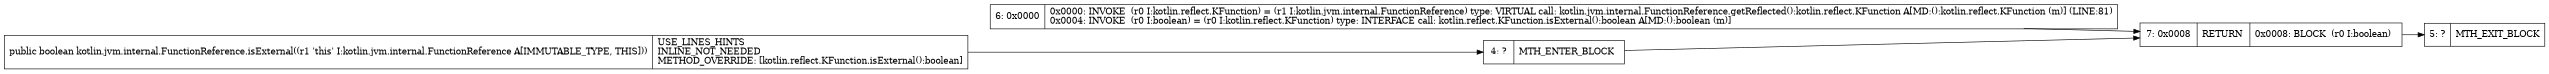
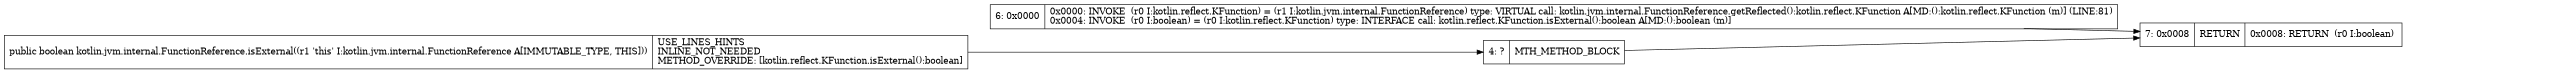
  digraph {
    rankdir=LR
    node [shape=record]
-   n1 [label="{4\:\ ?|MTH_ENTER_BLOCK\l}"]
-   n2 [label="{7\:\ 0x0008|RETURN\l|0x0008: BLOCK  (r0 I:boolean) \l}"]
+   n1 [label="{4\:\ ?|MTH_METHOD_BLOCK\l}"]
+   n2 [label="{7\:\ 0x0008|RETURN\l|0x0008: RETURN  (r0 I:boolean) \l}"]
    n3 [label="{6\:\ 0x0000|0x0000: INVOKE  (r0 I:kotlin.reflect.KFunction) = (r1 I:kotlin.jvm.internal.FunctionReference) type: VIRTUAL call: kotlin.jvm.internal.FunctionReference.getReflected():kotlin.reflect.KFunction A[MD:():kotlin.reflect.KFunction (m)] (LINE:81)\l0x0004: INVOKE  (r0 I:boolean) = (r0 I:kotlin.reflect.KFunction) type: INTERFACE call: kotlin.reflect.KFunction.isExternal():boolean A[MD:():boolean (m)]\l}"]
-   n4 [label="{5\:\ ?|MTH_EXIT_BLOCK\l}"]
    n5 [label="{public boolean kotlin.jvm.internal.FunctionReference.isExternal((r1 'this' I:kotlin.jvm.internal.FunctionReference A[IMMUTABLE_TYPE, THIS]))  | USE_LINES_HINTS\lINLINE_NOT_NEEDED\lMETHOD_OVERRIDE: [kotlin.reflect.KFunction.isExternal():boolean]\l}"]
    n1 -> n2
-   n2 -> n4
    n3 -> n2
    n5 -> n1
  }
